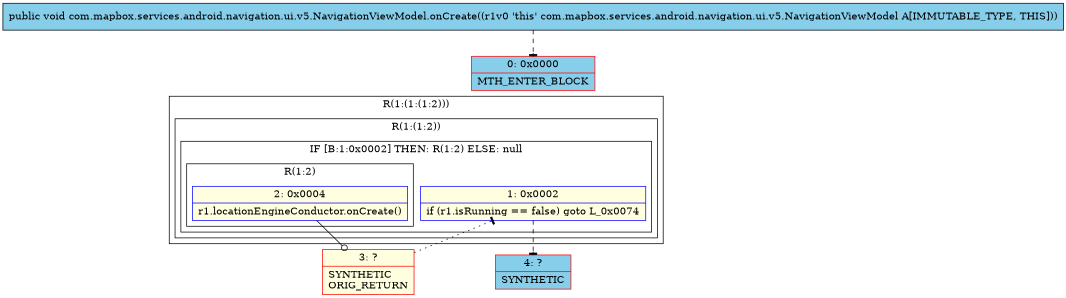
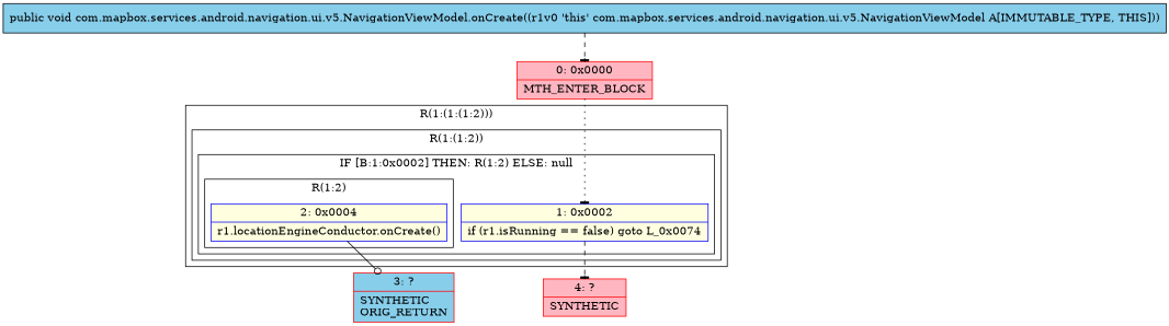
  digraph {
    node [color=red fillcolor=lightyellow shape=record style=filled]
    edge [arrowhead=tee style=dashed]
    n1 [color=blue label="{2\:\ 0x0004|r1.locationEngineConductor.onCreate()\l}"]
    n2 [color=blue label="{1\:\ 0x0002|if (r1.isRunning == false) goto L_0x0074\l}"]
-   n3 [label="{3\:\ ?|SYNTHETIC\lORIG_RETURN\l}"]
-   n4 [fillcolor=skyblue label="{4\:\ ?|SYNTHETIC\l}"]
-   n5 [fillcolor=skyblue label="{0\:\ 0x0000|MTH_ENTER_BLOCK\l}"]
+   n3 [fillcolor=skyblue label="{3\:\ ?|SYNTHETIC\lORIG_RETURN\l}"]
+   n4 [fillcolor=lightpink label="{4\:\ ?|SYNTHETIC\l}"]
+   n5 [fillcolor=lightpink label="{0\:\ 0x0000|MTH_ENTER_BLOCK\l}"]
    n6 [fillcolor=skyblue label="{public void com.mapbox.services.android.navigation.ui.v5.NavigationViewModel.onCreate((r1v0 'this' com.mapbox.services.android.navigation.ui.v5.NavigationViewModel A[IMMUTABLE_TYPE, THIS])) }" color=""]
    subgraph cluster_1 {
      label="R(1:(1:(1:2)))"
      subgraph cluster_2 {
        label="R(1:(1:2))"
        subgraph cluster_3 {
          label="IF [B:1:0x0002] THEN: R(1:2) ELSE: null"
          n2
          subgraph cluster_4 {
            label="R(1:2)"
            n1
          }
        }
      }
    }
    n1 -> n3 [arrowhead=odot style=solid]
    n2 -> n4
-   n3 -> n2 [style=dotted]
+   n5 -> n2 [style=dotted]
    n6 -> n5
  }
